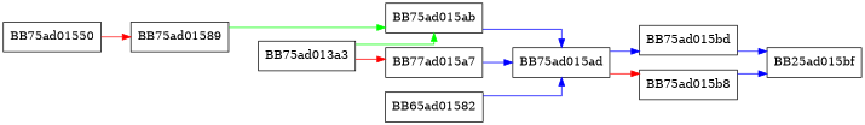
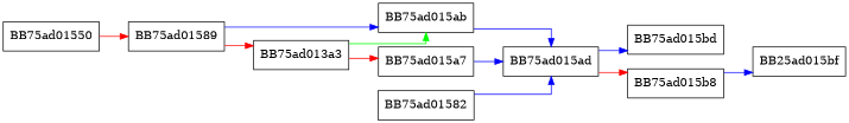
  digraph {
    rankdir=LR
    splines=ortho
    node [shape=box]
    edge [color=blue]
    BB75ad01550
    BB75ad01589
    BB75ad015ab
    n4 [label=BB75ad013a3]
-   BB75ad01582 [label=BB65ad01582]
+   BB75ad01582
    BB75ad015ad
-   BB75ad015a7 [label=BB77ad015a7]
+   BB75ad015a7
    BB75ad015bd
    BB75ad015b8
    n10 [label=BB25ad015bf]
    BB75ad01550 -> BB75ad01589 [color=red]
-   BB75ad01589 -> BB75ad015ab [color=green]
+   BB75ad01589 -> BB75ad015ab
+   BB75ad01589 -> n4 [color=red]
    BB75ad015ab -> BB75ad015ad
    n4 -> BB75ad015ab [color=green]
    n4 -> BB75ad015a7 [color=red]
    BB75ad01582 -> BB75ad015ad
    BB75ad015ad -> BB75ad015bd
    BB75ad015ad -> BB75ad015b8 [color=red]
    BB75ad015a7 -> BB75ad015ad
-   BB75ad015bd -> n10
    BB75ad015b8 -> n10
  }
